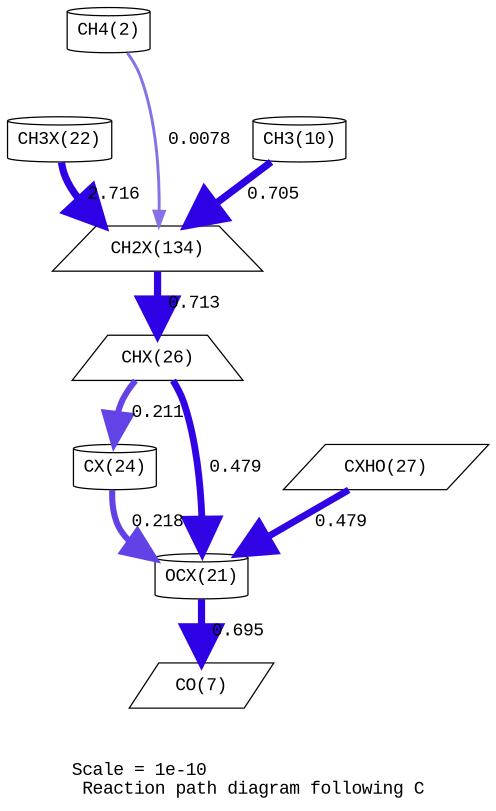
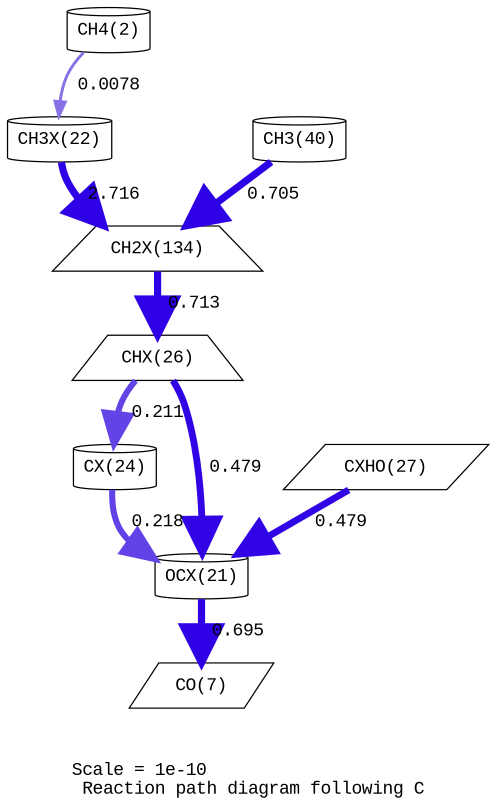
  digraph {
    fontname="Liberation Mono"
    label="Scale = 1e-10\l Reaction path diagram following C"
    node [fontname="Liberation Mono" shape=cylinder]
    edge [arrowsize=2.87 color="0.7, 0.979, 0.9" fontname="Liberation Mono" penwidth=5.74]
    n1 [label="CH4(2)"]
    n2 [label="CH3X(22)"]
    n3 [label="CH2X(134)" shape=trapezium]
    n4 [label="CHX(26)" shape=trapezium]
-   n5 [label="CH3(10)"]
+   n5 [label="CH3(40)"]
    n6 [label="CX(24)"]
    n7 [label="OCX(21)"]
    n8 [label="CXHO(27)" shape=parallelogram]
    n9 [label="CO(7)" shape=parallelogram]
-   n1 -> n3 [arrowsize=1.17 color="0.7, 0.508, 0.9" label=" 0.0078" penwidth=2.34]
+   n1 -> n2 [arrowsize=1.17 color="0.7, 0.508, 0.9" label=" 0.0078" penwidth=2.34]
    n2 -> n3 [color="0.7, 1.22, 0.9" label=" 2.716" penwidth=5.75]
    n3 -> n4 [color="0.7, 1.21, 0.9" label=" 0.713"]
    n4 -> n6 [arrowsize=2.41 color="0.7, 0.711, 0.9" label=" 0.211" penwidth=4.83]
    n4 -> n7 [arrowsize=2.72 label=" 0.479" penwidth=5.44]
    n5 -> n3 [color="0.7, 1.2, 0.9" label=" 0.705"]
    n6 -> n7 [arrowsize=2.42 color="0.7, 0.715, 0.9" label=" 0.218" penwidth=4.84]
    n7 -> n9 [arrowsize=2.86 color="0.7, 1.19, 0.9" label=" 0.695" penwidth=5.72]
    n8 -> n7 [arrowsize=2.72 label=" 0.479" penwidth=5.44]
  }
